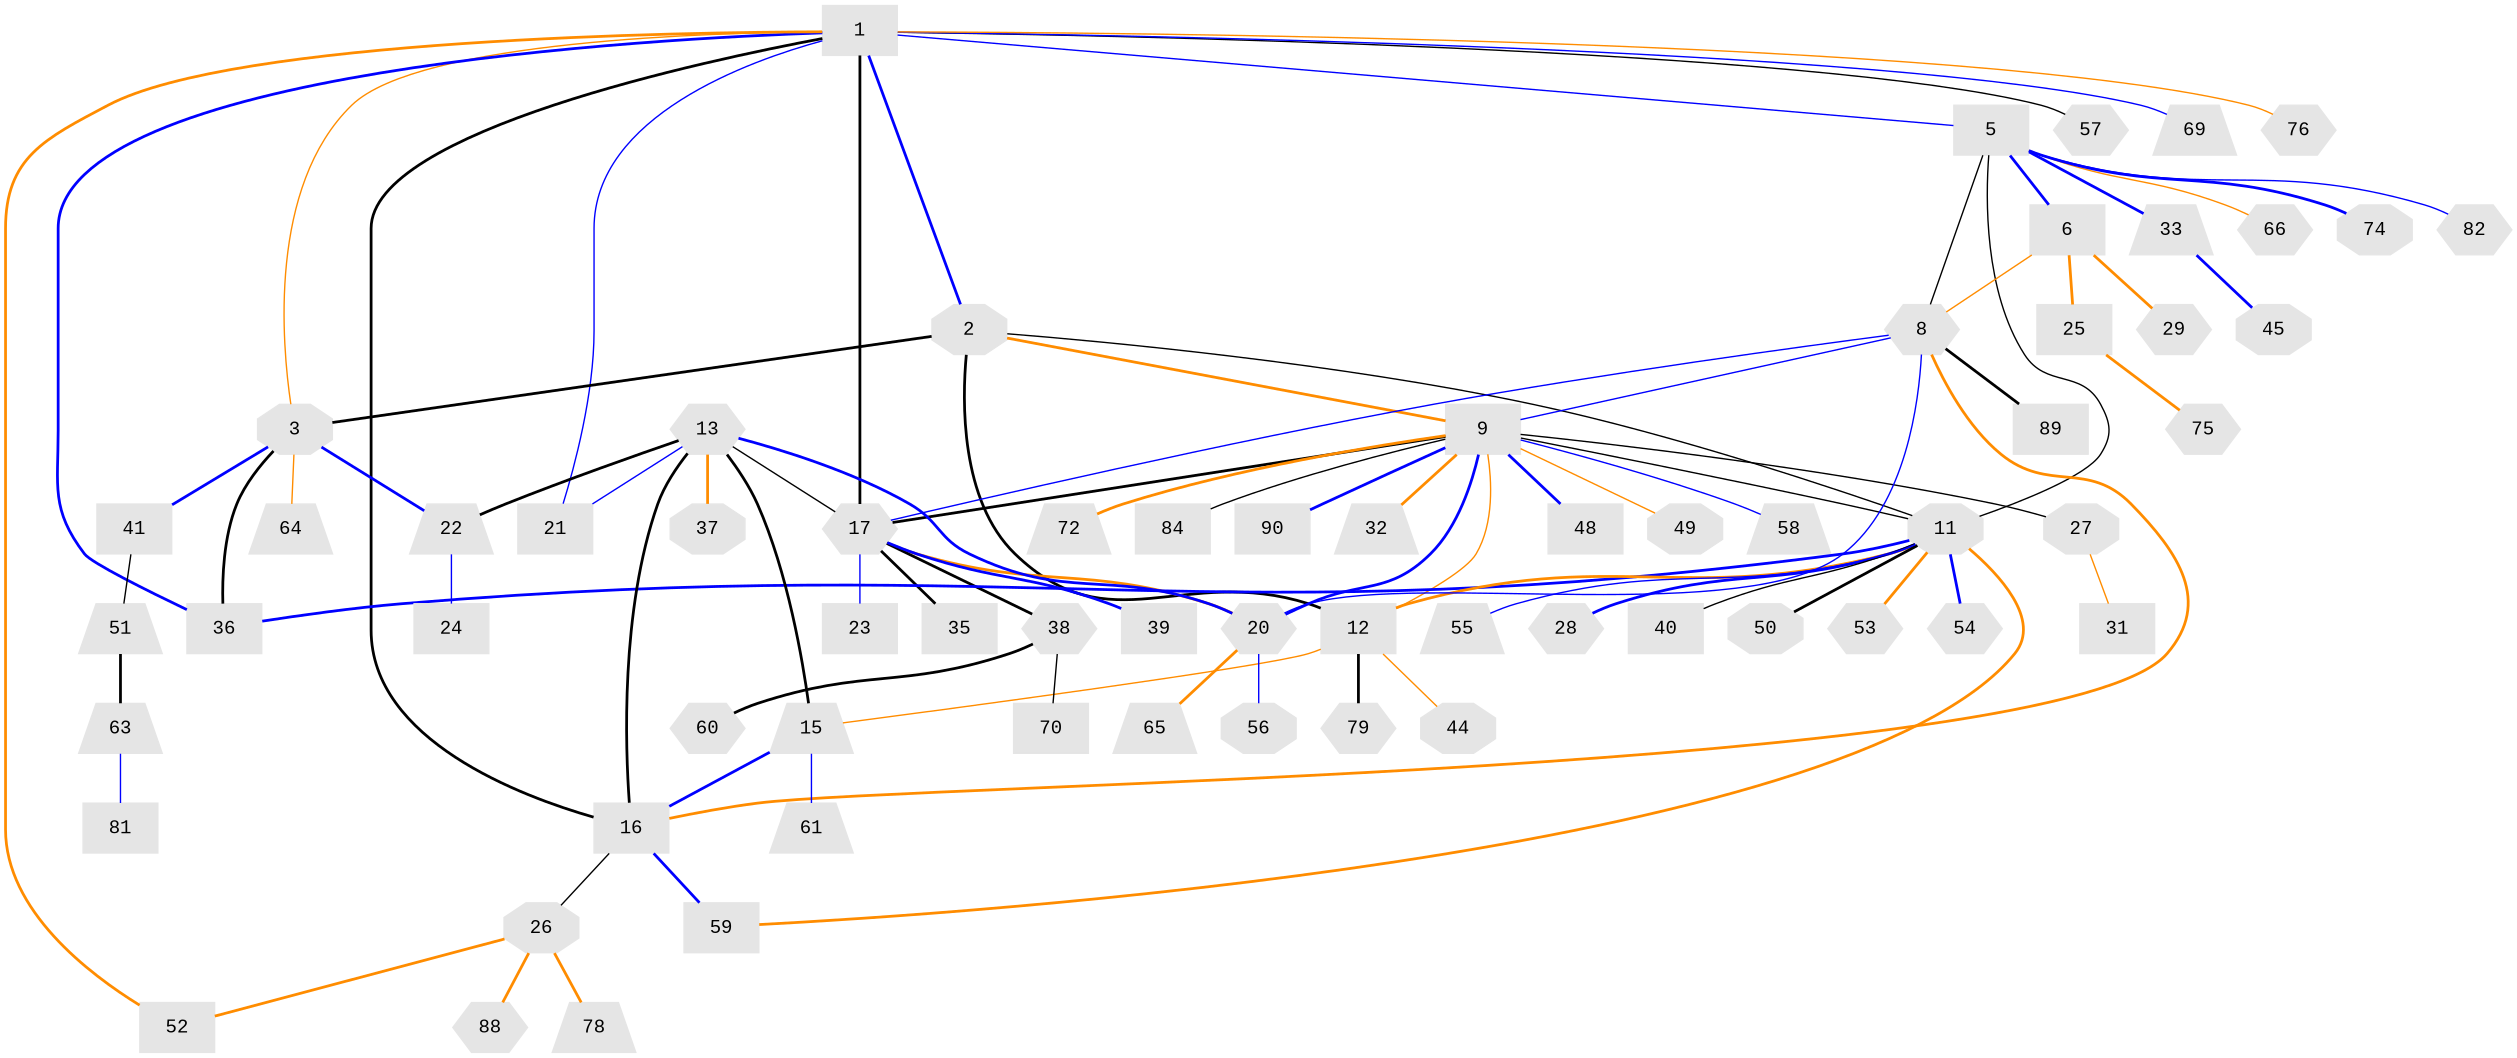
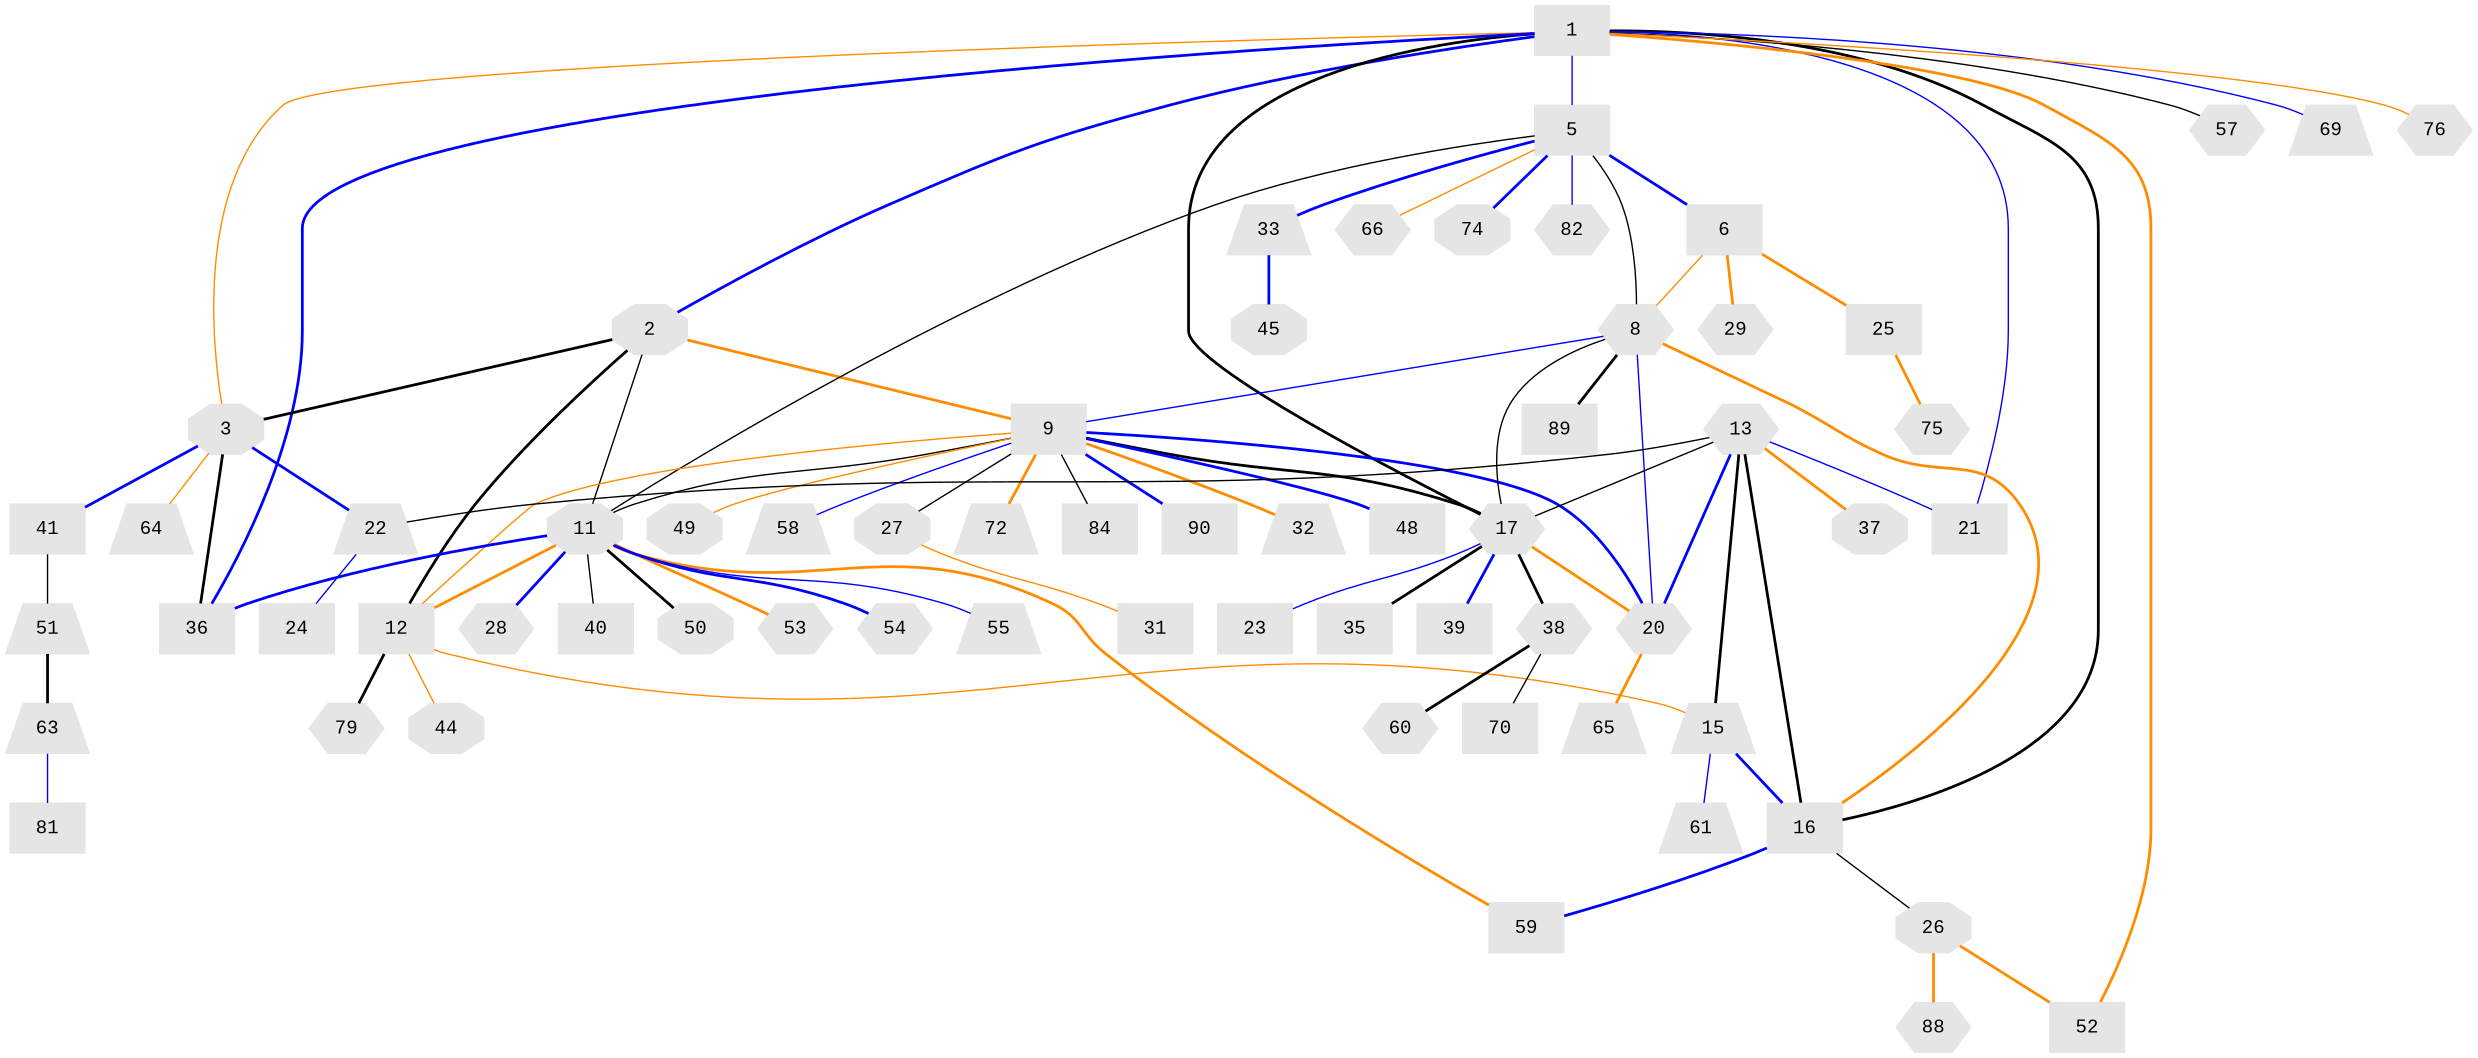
  graph {
    fontname="Liberation Mono"
    node [color=gray90 fontname="Liberation Mono" shape=box style=filled]
    edge [color=blue fontname="Liberation Mono" style=bold]
    1 [super="+4"]
    2 [shape=octagon super="+10"]
    3 [shape=octagon super="+77"]
    5 [super="+7"]
    16 [super="+43"]
    17 [shape=hexagon super="+46"]
    21
    36 [super="+86"]
    52
    57 [shape=hexagon]
    69 [shape=trapezium]
    76 [shape=hexagon]
    9 [super="+18"]
    11 [shape=octagon super="+63"]
    12 [super="+87"]
    22 [shape=trapezium]
    41 [super="+47"]
    64 [shape=trapezium super="+85"]
    6 [super="+80"]
    8 [shape=hexagon super="+19"]
    33 [shape=trapezium]
    n22 [label=66 shape=hexagon]
    74 [shape=octagon]
    82 [shape=hexagon]
    59
    26 [shape=octagon super="+73"]
    20 [shape=hexagon super="+66"]
    23
    35
    38 [shape=hexagon super="+62"]
    39 [super="+83"]
    27 [shape=octagon super="+30"]
    32 [shape=trapezium]
    48
    49 [shape=octagon]
    58 [shape=trapezium]
    72 [shape=trapezium]
    84
    90
    28 [shape=hexagon]
    40
    50 [shape=octagon]
    53 [shape=hexagon]
    54 [shape=hexagon]
    55 [shape=trapezium]
    15 [shape=trapezium super="+42"]
    44 [shape=octagon super="+91"]
    79 [shape=hexagon]
    24
    51 [shape=trapezium]
    25
    29 [shape=hexagon super="+34"]
    89
    45 [shape=octagon super="+71"]
    75 [shape=hexagon]
-   56 [shape=octagon]
    65 [shape=trapezium]
    31
    61 [shape=trapezium]
    13 [shape=hexagon super="+14"]
    37 [shape=octagon]
-   78 [shape=trapezium]
    88 [shape=hexagon]
    60 [shape=hexagon]
    70
    n66 [label=63 shape=trapezium]
    81
    1 -- 2 [weight=2]
    1 -- 3 [color=darkorange style=solid weight=2]
    1 -- 5 [style=solid]
    1 -- 16 [color=black]
    1 -- 17 [color=black]
    1 -- 21 [style=solid]
    1 -- 36
    1 -- 52 [color=darkorange]
    1 -- 57 [color=black style=solid]
    1 -- 69 [style=solid]
    1 -- 76 [color=darkorange style=solid]
    2 -- 3 [color=black]
    2 -- 9 [color=darkorange]
    2 -- 11 [color=black style=solid]
    2 -- 12 [color=black]
    3 -- 36 [color=black]
    3 -- 22
    3 -- 41
    3 -- 64 [color=darkorange style=solid]
    5 -- 11 [color=black style=solid]
    5 -- 6 [weight=2]
    5 -- 8 [color=black style=solid weight=2]
    5 -- 33
    5 -- n22 [color=darkorange style=solid]
    5 -- 74
    5 -- 82 [style=solid]
    16 -- 59
    16 -- 26 [color=black style=solid]
    17 -- 20 [color=darkorange]
    17 -- 23 [style=solid]
    17 -- 35 [color=black]
    17 -- 38 [color=black]
    17 -- 39
    9 -- 17 [color=black]
    9 -- 11 [color=black style=solid]
    9 -- 12 [color=darkorange style=solid]
    9 -- 20
    9 -- 27 [color=black style=solid]
    9 -- 32 [color=darkorange]
    9 -- 48
    9 -- 49 [color=darkorange style=solid]
    9 -- 58 [style=solid]
    9 -- 72 [color=darkorange]
    9 -- 84 [color=black style=solid]
    9 -- 90
    11 -- 36
    11 -- 12 [color=darkorange]
    11 -- 59 [color=darkorange]
    11 -- 28
    11 -- 40 [color=black style=solid]
    11 -- 50 [color=black]
    11 -- 53 [color=darkorange]
    11 -- 54
    11 -- 55 [style=solid]
    12 -- 15 [color=darkorange style=solid]
    12 -- 44 [color=darkorange style=solid]
    12 -- 79 [color=black]
    22 -- 24 [style=solid]
    41 -- 51 [color=black style=solid]
    6 -- 8 [color=darkorange style=solid]
    6 -- 25 [color=darkorange]
    6 -- 29 [color=darkorange]
    8 -- 16 [color=darkorange]
-   8 -- 17 [style=solid]
+   8 -- 17 [color=black style=solid]
    8 -- 9 [style=solid]
    8 -- 20 [style=solid]
    8 -- 89 [color=black]
    33 -- 45
    26 -- 52 [color=darkorange]
-   26 -- 78 [color=darkorange]
    26 -- 88 [color=darkorange]
-   20 -- 56 [style=solid]
    20 -- 65 [color=darkorange]
    38 -- 60 [color=black]
    38 -- 70 [color=black style=solid]
    27 -- 31 [color=darkorange style=solid]
    15 -- 16
    15 -- 61 [style=solid]
    51 -- n66 [color=black]
    25 -- 75 [color=darkorange]
    13 -- 16 [color=black weight=2]
    13 -- 17 [color=black style=solid]
    13 -- 21 [style=solid]
-   13 -- 22 [color=black]
+   13 -- 22 [color=black style=solid]
    13 -- 20
    13 -- 15 [color=black weight=2]
    13 -- 37 [color=darkorange]
    n66 -- 81 [style=solid]
  }
